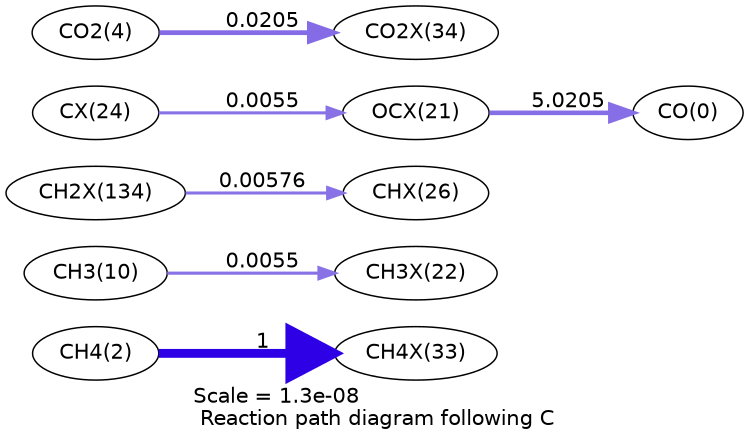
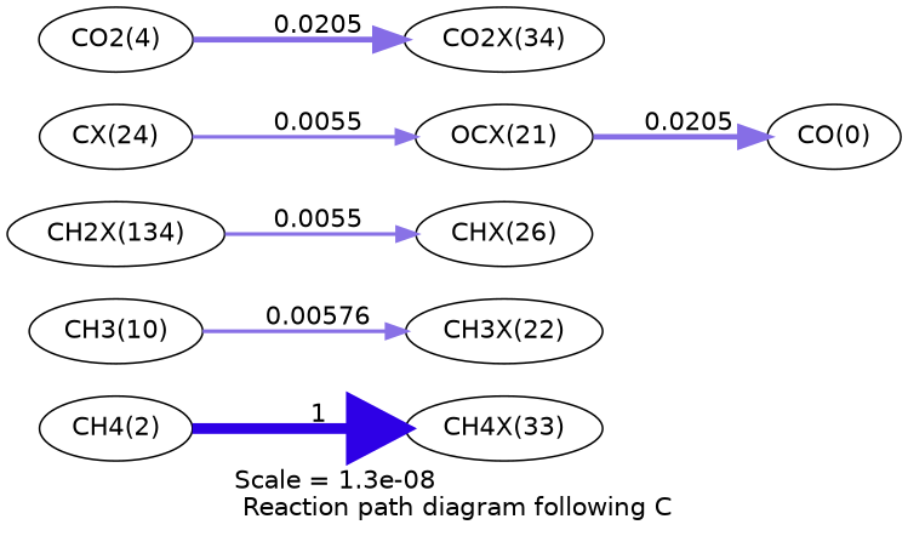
  digraph {
    fontname=Helvetica
    label="Scale = 1.3e-08\l Reaction path diagram following C"
    rankdir=LR
    node [fontname=Helvetica]
    edge [arrowsize=1.04 color="0.7, 0.505, 0.9" fontname=Helvetica penwidth=2.07]
    n1 [label="CH4(2)"]
    n2 [label="CH4X(33)"]
    n3 [label="CH3(10)"]
    n4 [label="CH3X(22)"]
    n5 [label="CH2X(134)"]
    n6 [label="CHX(26)"]
    n7 [label="CX(24)"]
    n8 [label="OCX(21)"]
    n9 [label="CO(0)"]
    n10 [label="CO2(4)"]
    n11 [label="CO2X(34)"]
    n1 -> n2 [arrowsize=3 color="0.7, 1.5, 0.9" label=" 1" penwidth=6]
-   n3 -> n4 [arrowsize=1.05 color="0.7, 0.506, 0.9" label=" 0.0055" penwidth=2.11]
-   n5 -> n6 [label=" 0.00576"]
+   n3 -> n4 [arrowsize=1.05 color="0.7, 0.506, 0.9" label=" 0.00576" penwidth=2.11]
+   n5 -> n6 [label=" 0.0055"]
    n7 -> n8 [label=" 0.0055"]
-   n8 -> n9 [arrowsize=1.53 color="0.7, 0.52, 0.9" label=" 5.0205" penwidth=3.06]
+   n8 -> n9 [arrowsize=1.53 color="0.7, 0.52, 0.9" label=" 0.0205" penwidth=3.06]
    n10 -> n11 [arrowsize=1.63 color="0.7, 0.527, 0.9" label=" 0.0205" penwidth=3.27]
  }
